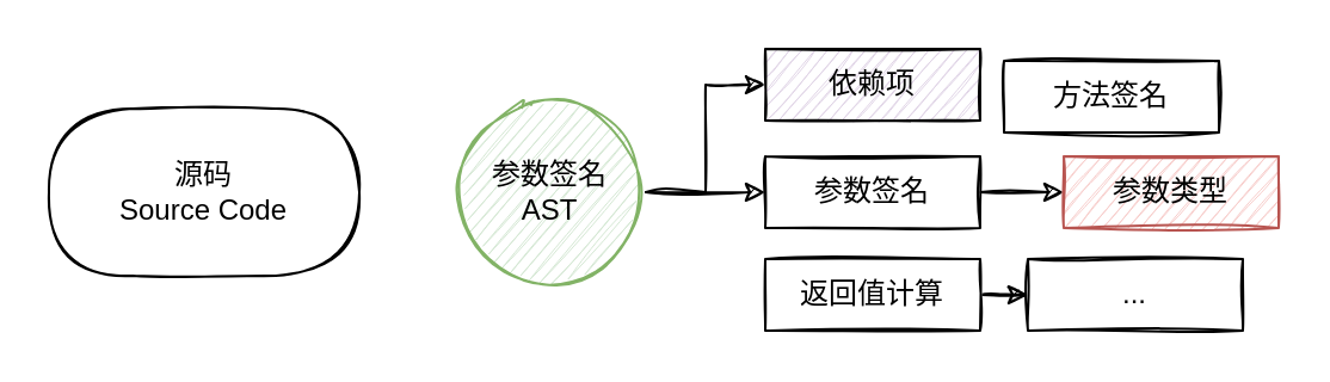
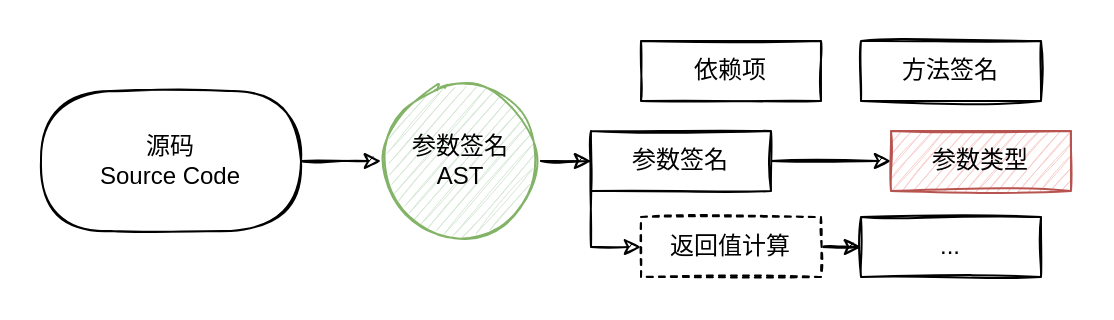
  <mxCell id="0" />
  <mxCell id="1" parent="0" />
- <mxCell id="2" style="edgeStyle=orthogonalEdgeStyle;rounded=0;orthogonalLoop=1;jettySize=auto;html=1;exitX=1;exitY=0.5;exitDx=0;exitDy=0;entryX=0;entryY=0.5;entryDx=0;entryDy=0;sketch=1;" edge="1" parent="1" source="5" target="8"><mxGeometry relative="1" as="geometry" /></mxCell>
  <mxCell id="3" style="edgeStyle=orthogonalEdgeStyle;rounded=0;orthogonalLoop=1;jettySize=auto;html=1;exitX=1;exitY=0.5;exitDx=0;exitDy=0;entryX=0;entryY=0.5;entryDx=0;entryDy=0;sketch=1;" edge="1" parent="1" source="5" target="11"><mxGeometry relative="1" as="geometry" /></mxCell>
+ <mxCell id="4" style="edgeStyle=orthogonalEdgeStyle;rounded=0;orthogonalLoop=1;jettySize=auto;html=1;exitX=1;exitY=0.5;exitDx=0;exitDy=0;entryX=0;entryY=0.5;entryDx=0;entryDy=0;sketch=1;" edge="1" parent="1" source="5" target="14"><mxGeometry relative="1" as="geometry" /></mxCell>
  <mxCell id="5" value="参数签名&lt;br&gt;AST" style="ellipse;whiteSpace=wrap;html=1;aspect=fixed;sketch=1;fillColor=#d5e8d4;strokeColor=#82b366;" vertex="1" parent="1"><mxGeometry x="190" y="40" width="80" height="80" as="geometry" /></mxCell>
+ <mxCell id="6" style="edgeStyle=orthogonalEdgeStyle;rounded=0;orthogonalLoop=1;jettySize=auto;html=1;exitX=1;exitY=0.5;exitDx=0;exitDy=0;sketch=1;" edge="1" parent="1" source="7" target="5"><mxGeometry relative="1" as="geometry" /></mxCell>
  <mxCell id="7" value="源码&lt;br&gt;Source Code" style="rounded=1;whiteSpace=wrap;html=1;arcSize=50;sketch=1;" vertex="1" parent="1"><mxGeometry x="20" y="45" width="130" height="70" as="geometry" /></mxCell>
- <mxCell id="8" value="依赖项" style="rounded=0;whiteSpace=wrap;html=1;sketch=1;fillColor=#e1d5e7;" vertex="1" parent="1"><mxGeometry x="320" y="20" width="90" height="30" as="geometry" /></mxCell>
- <mxCell id="9" value="方法签名" style="rounded=0;whiteSpace=wrap;html=1;sketch=1;" vertex="1" parent="1"><mxGeometry x="420" y="25" width="90" height="30" as="geometry" /></mxCell>
+ <mxCell id="8" value="依赖项" style="rounded=0;whiteSpace=wrap;html=1;sketch=1;" vertex="1" parent="1"><mxGeometry x="320" y="20" width="90" height="30" as="geometry" /></mxCell>
+ <mxCell id="9" value="方法签名" style="rounded=0;whiteSpace=wrap;html=1;sketch=1;" vertex="1" parent="1"><mxGeometry x="430" y="20" width="90" height="30" as="geometry" /></mxCell>
  <mxCell id="10" style="edgeStyle=orthogonalEdgeStyle;rounded=0;orthogonalLoop=1;jettySize=auto;html=1;exitX=1;exitY=0.5;exitDx=0;exitDy=0;entryX=0;entryY=0.5;entryDx=0;entryDy=0;sketch=1;" edge="1" parent="1" source="11" target="12"><mxGeometry relative="1" as="geometry" /></mxCell>
- <mxCell id="11" value="参数签名" style="rounded=0;whiteSpace=wrap;html=1;sketch=1;" vertex="1" parent="1"><mxGeometry x="320" y="65" width="90" height="30" as="geometry" /></mxCell>
+ <mxCell id="11" value="参数签名" style="rounded=0;whiteSpace=wrap;html=1;sketch=1;" vertex="1" parent="1"><mxGeometry x="295" y="65" width="90" height="30" as="geometry" /></mxCell>
  <mxCell id="12" value="参数类型" style="rounded=0;whiteSpace=wrap;html=1;sketch=1;fillColor=#f8cecc;strokeColor=#b85450;" vertex="1" parent="1"><mxGeometry x="445" y="65" width="90" height="30" as="geometry" /></mxCell>
  <mxCell id="13" style="edgeStyle=orthogonalEdgeStyle;rounded=0;orthogonalLoop=1;jettySize=auto;html=1;exitX=1;exitY=0.5;exitDx=0;exitDy=0;sketch=1;" edge="1" parent="1" source="14" target="15"><mxGeometry relative="1" as="geometry" /></mxCell>
- <mxCell id="14" value="返回值计算" style="rounded=0;whiteSpace=wrap;html=1;sketch=1;" vertex="1" parent="1"><mxGeometry x="320" y="108" width="90" height="30" as="geometry" /></mxCell>
+ <mxCell id="14" value="返回值计算" style="rounded=0;whiteSpace=wrap;html=1;sketch=1;dashed=1;" vertex="1" parent="1"><mxGeometry x="320" y="108" width="90" height="30" as="geometry" /></mxCell>
  <mxCell id="15" value="..." style="rounded=0;whiteSpace=wrap;html=1;sketch=1;" vertex="1" parent="1"><mxGeometry x="430" y="108" width="90" height="30" as="geometry" /></mxCell>
